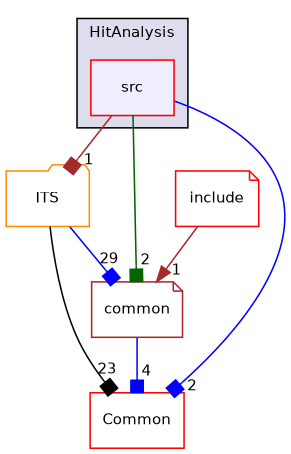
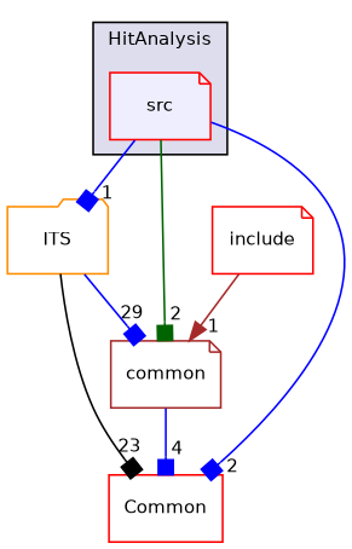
  digraph {
    compound=true
    fontname="DejaVu Sans"
    node [color=red fontname="DejaVu Sans" fontsize=10 shape=box]
    edge [arrowhead=box color=blue fontname="DejaVu Sans" headlabel=1 labeldistance=1.5 labelfontname=Helvetica labelfontsize=10]
-   n1 [fillcolor="#eeeeff" label=src pencolor=black style=filled]
+   n1 [fillcolor="#eeeeff" label=src pencolor=black shape=note style=filled]
    n2 [color=darkorange label=ITS shape=folder]
    n3 [label=Common]
    n4 [color=brown label=common shape=note]
    n5 [label=include shape=note]
    subgraph cluster_1 {
      bgcolor="#ddddee"
      fontsize=10
      label=HitAnalysis
      pencolor=black
      n1
    }
-   n1 -> n2 [color=brown]
+   n1 -> n2
    n1 -> n3 [headlabel=2]
    n1 -> n4 [color=darkgreen headlabel=2]
    n2 -> n3 [color=black headlabel=23]
    n2 -> n4 [headlabel=29]
    n4 -> n3 [headlabel=4]
    n5 -> n4 [arrowhead=normal color=brown]
  }
